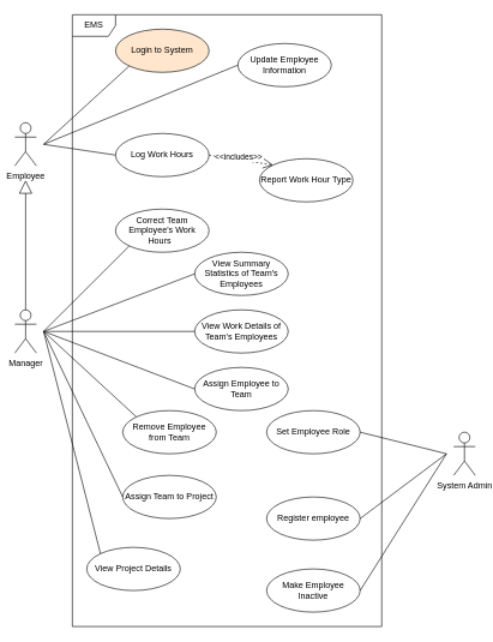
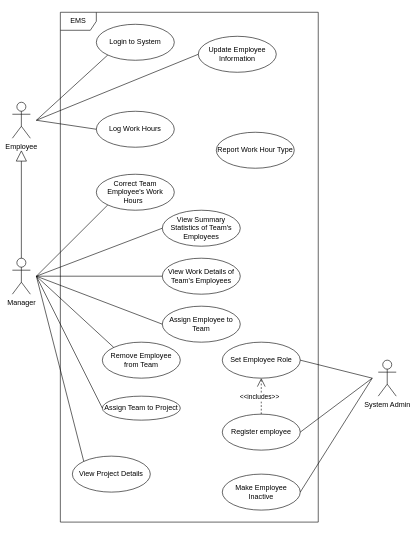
  <mxCell id="0" />
  <mxCell id="1" parent="0" />
  <mxCell id="2" value="EMS" style="shape=umlFrame;whiteSpace=wrap;html=1;" parent="1" vertex="1"><mxGeometry x="100" y="20" width="430" height="850" as="geometry" /></mxCell>
  <mxCell id="3" value="Employee" style="shape=umlActor;verticalLabelPosition=bottom;verticalAlign=top;html=1;outlineConnect=0;" parent="1" vertex="1"><mxGeometry x="20" y="170" width="30" height="60" as="geometry" /></mxCell>
  <mxCell id="4" value="Manager" style="shape=umlActor;verticalLabelPosition=bottom;verticalAlign=top;html=1;outlineConnect=0;" parent="1" vertex="1"><mxGeometry x="20" y="430" width="30" height="60" as="geometry" /></mxCell>
  <mxCell id="5" value="System Admin" style="shape=umlActor;verticalLabelPosition=bottom;verticalAlign=top;html=1;outlineConnect=0;" parent="1" vertex="1"><mxGeometry x="630" y="600" width="30" height="60" as="geometry" /></mxCell>
  <mxCell id="6" value="Register employee" style="ellipse;whiteSpace=wrap;html=1;" parent="1" vertex="1"><mxGeometry x="370" y="690" width="130" height="60" as="geometry" /></mxCell>
  <mxCell id="7" value="" style="endArrow=block;endSize=16;endFill=0;html=1;rounded=0;exitX=0.5;exitY=0;exitDx=0;exitDy=0;exitPerimeter=0;" parent="1" source="4" edge="1"><mxGeometry width="160" relative="1" as="geometry"><mxPoint x="120" y="410" as="sourcePoint" /><mxPoint x="35" y="250" as="targetPoint" /></mxGeometry></mxCell>
  <mxCell id="8" value="" style="endArrow=none;html=1;rounded=0;exitX=1;exitY=0.5;exitDx=0;exitDy=0;" parent="1" source="6" edge="1"><mxGeometry width="50" height="50" relative="1" as="geometry"><mxPoint x="540" y="700" as="sourcePoint" /><mxPoint x="620" y="630" as="targetPoint" /></mxGeometry></mxCell>
  <mxCell id="9" value="Set Employee Role" style="ellipse;whiteSpace=wrap;html=1;" parent="1" vertex="1"><mxGeometry x="370" y="570" width="130" height="60" as="geometry" /></mxCell>
  <mxCell id="10" value="" style="endArrow=none;html=1;rounded=0;exitX=1;exitY=0.5;exitDx=0;exitDy=0;" parent="1" source="9" edge="1"><mxGeometry width="50" height="50" relative="1" as="geometry"><mxPoint x="540" y="630" as="sourcePoint" /><mxPoint x="620" y="630" as="targetPoint" /></mxGeometry></mxCell>
  <mxCell id="11" value="Assign Employee to Team" style="ellipse;whiteSpace=wrap;html=1;" parent="1" vertex="1"><mxGeometry x="270" y="510" width="130" height="60" as="geometry" /></mxCell>
  <mxCell id="12" value="" style="endArrow=none;html=1;rounded=0;exitX=0;exitY=0.5;exitDx=0;exitDy=0;" parent="1" source="11" edge="1"><mxGeometry width="50" height="50" relative="1" as="geometry"><mxPoint x="240" y="540" as="sourcePoint" /><mxPoint x="60" y="460" as="targetPoint" /></mxGeometry></mxCell>
  <mxCell id="13" value="Remove Employee from Team" style="ellipse;whiteSpace=wrap;html=1;" parent="1" vertex="1"><mxGeometry x="170" y="570" width="130" height="60" as="geometry" /></mxCell>
  <mxCell id="14" value="" style="endArrow=none;html=1;rounded=0;exitX=0;exitY=0;exitDx=0;exitDy=0;" parent="1" source="13" edge="1"><mxGeometry width="50" height="50" relative="1" as="geometry"><mxPoint x="130" y="630" as="sourcePoint" /><mxPoint x="60" y="460" as="targetPoint" /></mxGeometry></mxCell>
  <mxCell id="15" value="Make Employee Inactive" style="ellipse;whiteSpace=wrap;html=1;" parent="1" vertex="1"><mxGeometry x="370" y="790" width="130" height="60" as="geometry" /></mxCell>
  <mxCell id="16" value="" style="endArrow=none;html=1;rounded=0;exitX=1;exitY=0.5;exitDx=0;exitDy=0;" parent="1" source="15" edge="1"><mxGeometry width="50" height="50" relative="1" as="geometry"><mxPoint x="540" y="780" as="sourcePoint" /><mxPoint x="620" y="630" as="targetPoint" /></mxGeometry></mxCell>
  <mxCell id="17" value="Update Employee Information" style="ellipse;whiteSpace=wrap;html=1;" parent="1" vertex="1"><mxGeometry x="330" y="60" width="130" height="60" as="geometry" /></mxCell>
  <mxCell id="18" value="" style="endArrow=none;html=1;rounded=0;exitX=0;exitY=0.5;exitDx=0;exitDy=0;" parent="1" source="17" edge="1"><mxGeometry width="50" height="50" relative="1" as="geometry"><mxPoint x="300" y="90" as="sourcePoint" /><mxPoint x="60" y="200" as="targetPoint" /></mxGeometry></mxCell>
  <mxCell id="19" value="Log Work Hours" style="ellipse;whiteSpace=wrap;html=1;" parent="1" vertex="1"><mxGeometry x="160" y="185" width="130" height="60" as="geometry" /></mxCell>
  <mxCell id="20" value="" style="endArrow=none;html=1;rounded=0;exitX=0;exitY=0.5;exitDx=0;exitDy=0;" parent="1" source="19" edge="1"><mxGeometry width="50" height="50" relative="1" as="geometry"><mxPoint x="130" y="190" as="sourcePoint" /><mxPoint x="60" y="200" as="targetPoint" /></mxGeometry></mxCell>
  <mxCell id="21" value="View Work Details of Team's Employees" style="ellipse;whiteSpace=wrap;html=1;" parent="1" vertex="1"><mxGeometry x="270" y="430" width="130" height="60" as="geometry" /></mxCell>
  <mxCell id="22" value="" style="endArrow=none;html=1;rounded=0;exitX=0;exitY=0.5;exitDx=0;exitDy=0;" parent="1" source="21" edge="1"><mxGeometry width="50" height="50" relative="1" as="geometry"><mxPoint x="240" y="460" as="sourcePoint" /><mxPoint x="60" y="460" as="targetPoint" /></mxGeometry></mxCell>
  <mxCell id="23" value="View Summary Statistics of Team's Employees" style="ellipse;whiteSpace=wrap;html=1;" parent="1" vertex="1"><mxGeometry x="270" y="350" width="130" height="60" as="geometry" /></mxCell>
  <mxCell id="24" value="" style="endArrow=none;html=1;rounded=0;exitX=0;exitY=0.5;exitDx=0;exitDy=0;" parent="1" source="23" edge="1"><mxGeometry width="50" height="50" relative="1" as="geometry"><mxPoint x="240" y="380" as="sourcePoint" /><mxPoint x="60" y="460" as="targetPoint" /></mxGeometry></mxCell>
  <mxCell id="25" value="Report Work Hour Type" style="ellipse;whiteSpace=wrap;html=1;" parent="1" vertex="1"><mxGeometry x="360" y="220" width="130" height="60" as="geometry" /></mxCell>
- <mxCell id="26" value="&amp;lt;&amp;lt;includes&amp;gt;&amp;gt;" style="endArrow=open;endSize=12;dashed=1;html=1;rounded=0;exitX=1;exitY=0.5;exitDx=0;exitDy=0;entryX=0;entryY=0;entryDx=0;entryDy=0;" parent="1" source="19" target="25" edge="1"><mxGeometry x="-0.082" y="3" width="160" relative="1" as="geometry"><mxPoint x="150" y="390" as="sourcePoint" /><mxPoint x="350" y="250" as="targetPoint" /><mxPoint as="offset" /></mxGeometry></mxCell>
  <mxCell id="27" value="Correct Team Employee's Work Hours&amp;nbsp;&amp;nbsp;" style="ellipse;whiteSpace=wrap;html=1;" parent="1" vertex="1"><mxGeometry x="160" y="290" width="130" height="60" as="geometry" /></mxCell>
  <mxCell id="28" value="" style="endArrow=none;html=1;rounded=0;exitX=0;exitY=1;exitDx=0;exitDy=0;" parent="1" source="27" edge="1"><mxGeometry width="50" height="50" relative="1" as="geometry"><mxPoint x="195" y="350" as="sourcePoint" /><mxPoint x="60" y="460" as="targetPoint" /></mxGeometry></mxCell>
- <mxCell id="29" value="Assign Team to Project" style="ellipse;whiteSpace=wrap;html=1;" parent="1" vertex="1"><mxGeometry x="170" y="660" width="130" height="60" as="geometry" /></mxCell>
+ <mxCell id="29" value="Assign Team to Project" style="ellipse;whiteSpace=wrap;html=1;" parent="1" vertex="1"><mxGeometry x="170" y="660" width="130" height="40" as="geometry" /></mxCell>
  <mxCell id="30" value="View Project Details" style="ellipse;whiteSpace=wrap;html=1;" parent="1" vertex="1"><mxGeometry x="120" y="760" width="130" height="60" as="geometry" /></mxCell>
  <mxCell id="31" value="" style="endArrow=none;html=1;rounded=0;exitX=0;exitY=0.5;exitDx=0;exitDy=0;" parent="1" source="29" edge="1"><mxGeometry width="50" height="50" relative="1" as="geometry"><mxPoint x="130" y="700" as="sourcePoint" /><mxPoint x="60" y="460" as="targetPoint" /></mxGeometry></mxCell>
  <mxCell id="32" value="" style="endArrow=none;html=1;rounded=0;exitX=0;exitY=0;exitDx=0;exitDy=0;" parent="1" source="30" edge="1"><mxGeometry width="50" height="50" relative="1" as="geometry"><mxPoint x="130" y="780" as="sourcePoint" /><mxPoint x="60" y="460" as="targetPoint" /></mxGeometry></mxCell>
- <mxCell id="33" value="Login to System" style="ellipse;whiteSpace=wrap;html=1;fillColor=#ffe6cc;" parent="1" vertex="1"><mxGeometry x="160" y="40" width="130" height="60" as="geometry" /></mxCell>
+ <mxCell id="33" value="Login to System" style="ellipse;whiteSpace=wrap;html=1;" parent="1" vertex="1"><mxGeometry x="160" y="40" width="130" height="60" as="geometry" /></mxCell>
  <mxCell id="34" value="" style="endArrow=none;html=1;rounded=0;exitX=0;exitY=1;exitDx=0;exitDy=0;" parent="1" source="33" edge="1"><mxGeometry width="50" height="50" relative="1" as="geometry"><mxPoint x="149.038" y="91.213" as="sourcePoint" /><mxPoint x="60" y="200" as="targetPoint" /></mxGeometry></mxCell>
+ <mxCell id="35" value="&amp;lt;&amp;lt;includes&amp;gt;&amp;gt;" style="endArrow=open;endSize=12;dashed=1;html=1;rounded=0;exitX=0.5;exitY=0;exitDx=0;exitDy=0;entryX=0.5;entryY=1;entryDx=0;entryDy=0;" edge="1" parent="1" source="6" target="9"><mxGeometry x="-0.082" y="3" width="160" relative="1" as="geometry"><mxPoint x="300" y="330" as="sourcePoint" /><mxPoint x="389.038" y="281.213" as="targetPoint" /><mxPoint as="offset" /></mxGeometry></mxCell>
